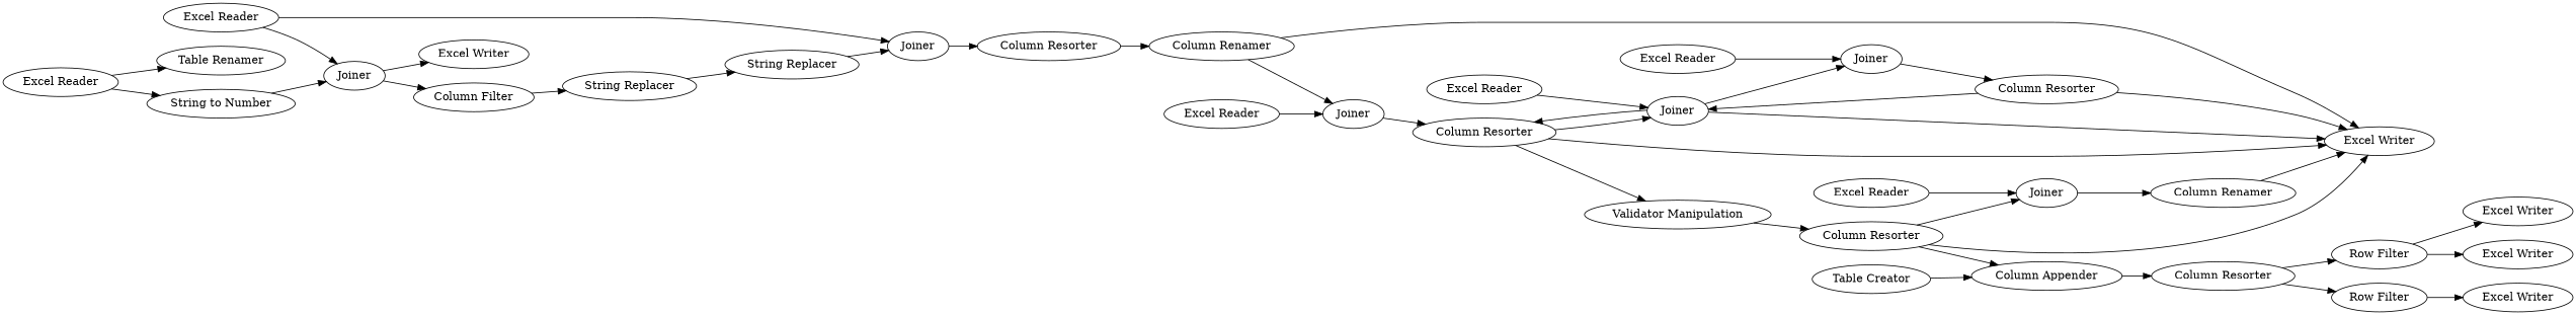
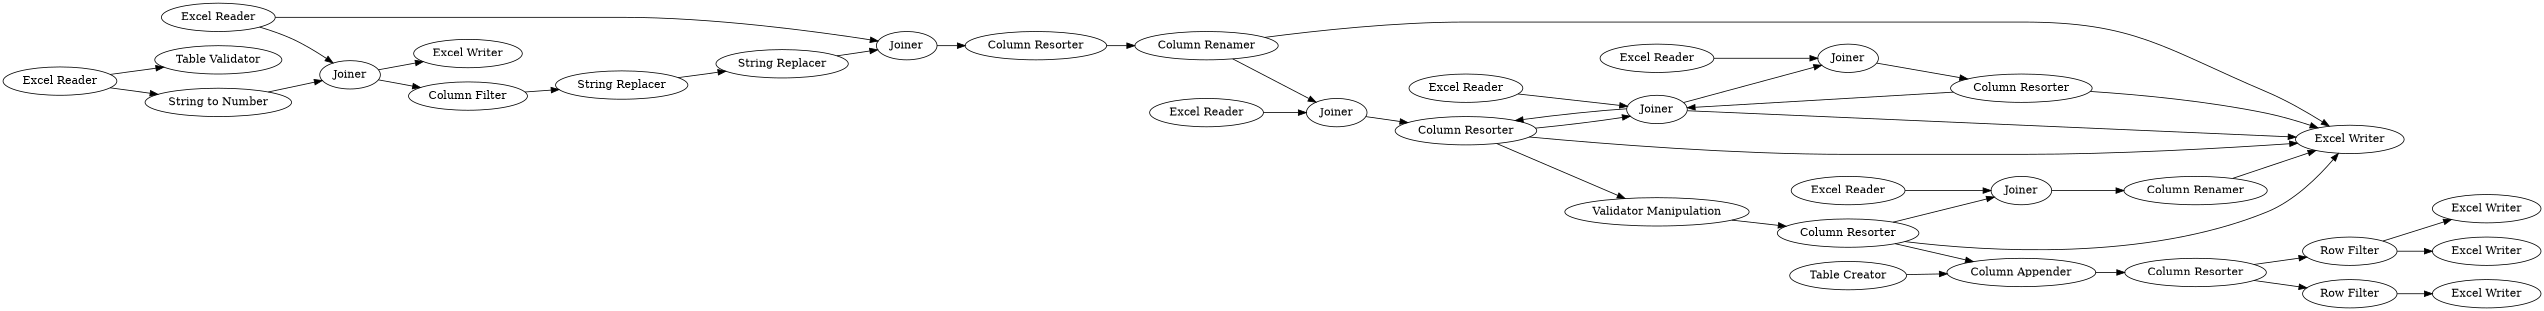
  digraph {
    rankdir=LR
    n1 [label="Excel Reader"]
    n2 [label=Joiner]
    n3 [label="Column Renamer"]
    n4 [label="Excel Writer"]
    n5 [label="Column Resorter"]
    n6 [label="Column Appender"]
    n7 [label="Column Resorter"]
    n8 [label="Column Resorter"]
    n9 [label=Joiner]
    n10 [label="Validator Manipulation"]
    n11 [label=Joiner]
    n12 [label="Excel Reader"]
-   n13 [label="Table Renamer"]
+   n13 [label="Table Validator"]
    n14 [label="String to Number"]
    n15 [label=Joiner]
    n16 [label="Excel Reader"]
    n17 [label=Joiner]
    n18 [label="Excel Writer"]
    n19 [label="Column Filter"]
    n20 [label="Column Resorter"]
    n21 [label="String Replacer"]
    n22 [label="Excel Reader"]
    n23 [label="Column Resorter"]
    n24 [label="Row Filter"]
    n25 [label="Row Filter"]
    n26 [label="Column Renamer"]
    n27 [label=Joiner]
    n28 [label="Excel Writer"]
    n29 [label="Excel Writer"]
    n30 [label="Excel Writer"]
    n31 [label="String Replacer"]
    n32 [label="Excel Reader"]
    n33 [label="Table Creator"]
    n34 [label="Excel Reader"]
    n1 -> n2
    n2 -> n3
    n3 -> n4
    n5 -> n2
    n5 -> n4
    n5 -> n6
    n6 -> n7
    n7 -> n24
    n7 -> n25
    n8 -> n4
    n8 -> n9
    n8 -> n10
    n9 -> n4
    n9 -> n8
    n9 -> n11
    n10 -> n5
    n11 -> n23
    n12 -> n13
    n12 -> n14
    n14 -> n15
    n15 -> n18
    n15 -> n19
    n16 -> n15
    n16 -> n17
    n17 -> n20
    n19 -> n21
    n20 -> n26
    n21 -> n31
    n22 -> n9
    n23 -> n4
    n23 -> n9
    n24 -> n28
    n24 -> n29
    n25 -> n30
    n26 -> n4
    n26 -> n27
    n27 -> n8
    n31 -> n17
    n32 -> n11
    n33 -> n6
    n34 -> n27
  }
